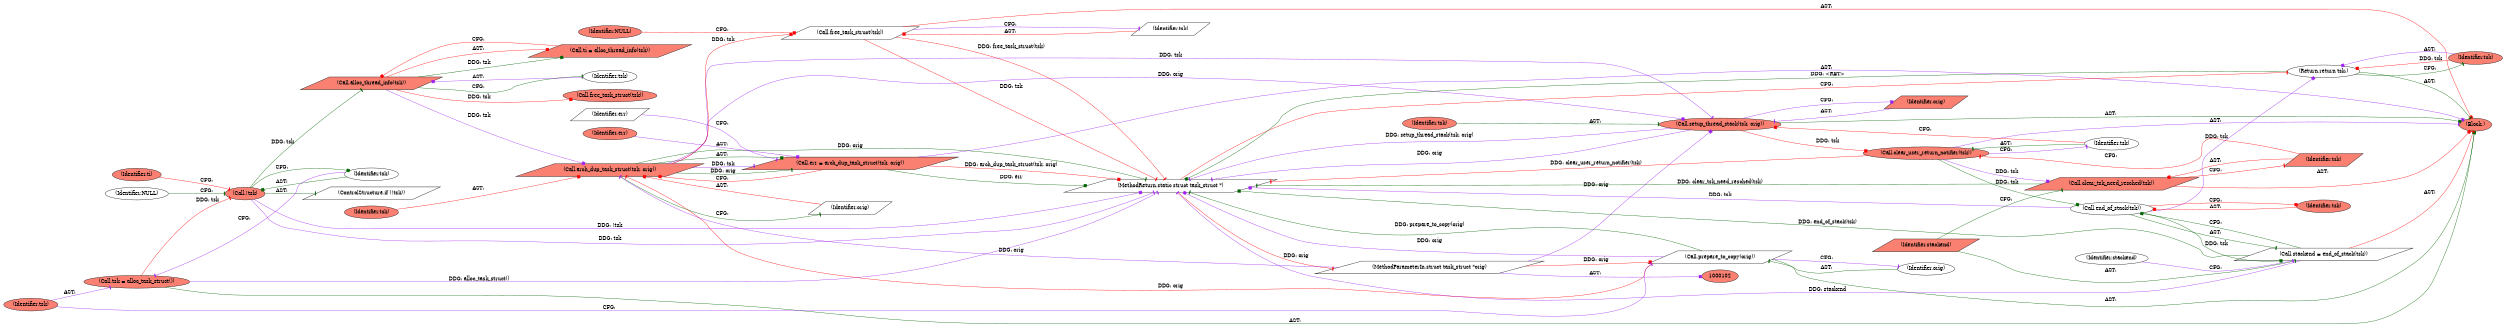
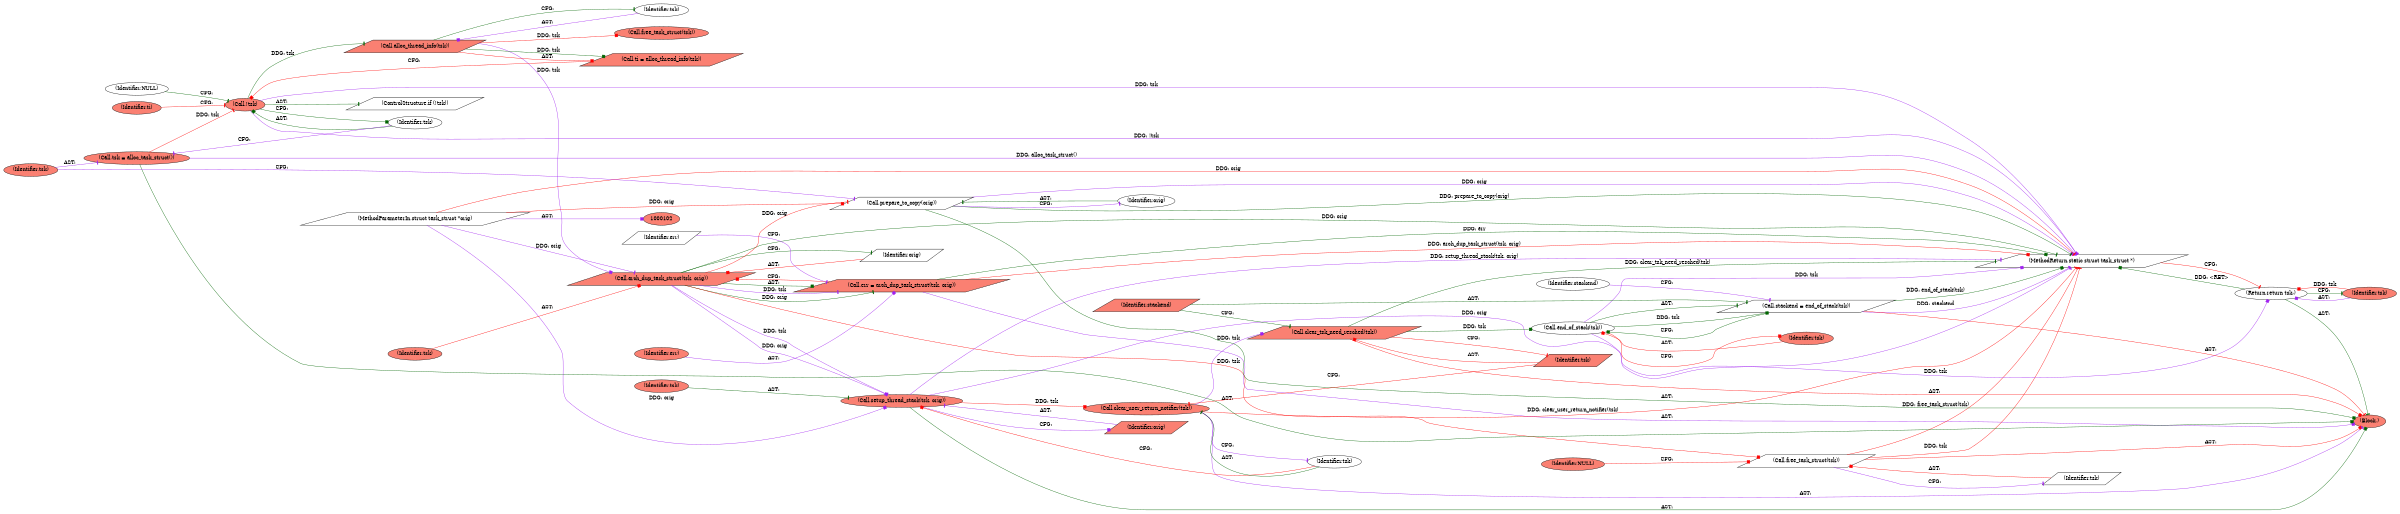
  digraph {
    rankdir=LR
    node [fillcolor=salmon shape=ellipse style=filled]
    edge [arrowhead=box color=purple]
    n1 [label="(Call,arch_dup_task_struct(tsk, orig))" shape=parallelogram]
    n2 [label="(Call,err = arch_dup_task_struct(tsk, orig))" shape=parallelogram]
    n3 [label="(Call,setup_thread_stack(tsk, orig))"]
    n4 [fillcolor=white label="(Call,free_task_struct(tsk))" shape=parallelogram]
    n5 [fillcolor=white label="(Identifier,orig)" shape=parallelogram]
    n6 [fillcolor=white label="(MethodReturn,static struct task_struct *)" shape=parallelogram]
    n7 [label="(Block,)"]
    n8 [label="(Call,clear_user_return_notifier(tsk))"]
    n9 [label="(Identifier,orig)" shape=parallelogram]
    n10 [fillcolor=white label="(Identifier,tsk)" shape=parallelogram]
    n11 [fillcolor=white label="(Return,return tsk;)"]
    n12 [label="(Call,alloc_thread_info(tsk))" shape=parallelogram]
    n13 [label="(Call,ti = alloc_thread_info(tsk))" shape=parallelogram]
    n14 [fillcolor=white label="(Identifier,tsk)"]
    n15 [label="(Call,free_task_struct(tsk))"]
    n16 [label="(Call,!tsk)"]
    n17 [fillcolor=white label="(Identifier,tsk)"]
    n18 [fillcolor=white label="(ControlStructure,if (!tsk))" shape=parallelogram]
    n19 [label="(Call,tsk = alloc_task_struct())"]
    n20 [fillcolor=white label="(Call,prepare_to_copy(orig))" shape=parallelogram]
    n21 [fillcolor=white label="(Identifier,orig)"]
    n22 [fillcolor=white label="(MethodParameterIn,struct task_struct *orig)" shape=parallelogram]
    1000102
    n24 [label="(Call,clear_tsk_need_resched(tsk))" shape=parallelogram]
    n25 [fillcolor=white label="(Identifier,tsk)"]
    n26 [fillcolor=white label="(Call,end_of_stack(tsk))"]
    n27 [label="(Identifier,tsk)" shape=parallelogram]
    n28 [fillcolor=white label="(Call,stackend = end_of_stack(tsk))" shape=parallelogram]
    n29 [label="(Identifier,tsk)"]
    n30 [label="(Identifier,tsk)"]
    n31 [label="(Identifier,tsk)"]
    n32 [label="(Identifier,tsk)"]
    n33 [label="(Identifier,ti)"]
    n34 [label="(Identifier,stackend)" shape=parallelogram]
    n35 [fillcolor=white label="(Identifier,err)" shape=parallelogram]
    n36 [fillcolor=white label="(Identifier,NULL)"]
    n37 [label="(Identifier,err)"]
    n38 [label="(Identifier,NULL)"]
    n39 [fillcolor=white label="(Identifier,stackend)"]
    n40 [label="(Identifier,tsk)"]
    n1 -> n2 [color=darkgreen label="AST: "]
    n1 -> n2 [arrowhead=tee label="DDG: tsk"]
    n1 -> n2 [arrowhead=tee color=darkgreen label="DDG: orig"]
    n1 -> n3 [arrowhead=tee label="DDG: tsk"]
    n1 -> n3 [label="DDG: orig"]
    n1 -> n4 [color=red label="DDG: tsk"]
    n1 -> n5 [arrowhead=tee color=darkgreen label="CFG: "]
    n1 -> n6 [arrowhead=tee color=darkgreen label="DDG: orig"]
    n2 -> n1 [color=red label="CFG: "]
    n2 -> n6 [color=red label="DDG: arch_dup_task_struct(tsk, orig)"]
    n2 -> n6 [color=darkgreen label="DDG: err"]
    n2 -> n7 [label="AST: "]
    n3 -> n6 [arrowhead=tee label="DDG: setup_thread_stack(tsk, orig)"]
    n3 -> n6 [arrowhead=tee label="DDG: orig"]
    n3 -> n7 [color=darkgreen label="AST: "]
    n3 -> n8 [color=red label="DDG: tsk"]
    n3 -> n9 [label="CFG: "]
    n4 -> n6 [arrowhead=tee color=red label="DDG: tsk"]
    n4 -> n6 [arrowhead=tee color=red label="DDG: free_task_struct(tsk)"]
    n4 -> n7 [color=red label="AST: "]
    n4 -> n10 [arrowhead=tee label="CFG: "]
    n5 -> n1 [color=red label="AST: "]
    n6 -> n11 [arrowhead=tee color=red label="CFG: "]
    n8 -> n6 [arrowhead=tee color=red label="DDG: clear_user_return_notifier(tsk)"]
    n8 -> n7 [arrowhead=tee label="AST: "]
    n8 -> n24 [label="DDG: tsk"]
    n8 -> n25 [arrowhead=tee label="CFG: "]
    n9 -> n3 [arrowhead=tee label="AST: "]
    n10 -> n4 [color=red label="AST: "]
    n11 -> n6 [color=darkgreen label="DDG: <RET>"]
    n11 -> n7 [arrowhead=tee color=darkgreen label="AST: "]
    n11 -> n30 [arrowhead=tee color=darkgreen label="CFG: "]
    n12 -> n1 [label="DDG: tsk"]
    n12 -> n13 [color=red label="AST: "]
    n12 -> n13 [color=darkgreen label="DDG: tsk"]
    n12 -> n14 [arrowhead=tee color=darkgreen label="CFG: "]
    n12 -> n15 [color=red label="DDG: tsk"]
-   n13 -> n12 [color=red label="CFG: "]
+   n13 -> n16 [color=red label="CFG: "]
    n14 -> n12 [label="AST: "]
    n16 -> n6 [label="DDG: !tsk"]
    n16 -> n6 [arrowhead=tee label="DDG: tsk"]
    n16 -> n12 [arrowhead=tee color=darkgreen label="DDG: tsk"]
    n16 -> n17 [color=darkgreen label="CFG: "]
    n16 -> n18 [arrowhead=tee color=darkgreen label="AST: "]
    n17 -> n16 [color=darkgreen label="AST: "]
    n17 -> n19 [arrowhead=tee label="CFG: "]
    n19 -> n6 [arrowhead=tee label="DDG: alloc_task_struct()"]
    n19 -> n7 [color=darkgreen label="AST: "]
    n19 -> n16 [arrowhead=tee color=red label="DDG: tsk"]
-   n20 -> n1 [arrowhead=tee color=red label="DDG: orig"]
+   n1 -> n20 [arrowhead=tee color=red label="DDG: orig"]
    n20 -> n6 [label="DDG: orig"]
    n20 -> n6 [arrowhead=tee color=darkgreen label="DDG: prepare_to_copy(orig)"]
    n20 -> n7 [color=darkgreen label="AST: "]
    n20 -> n21 [arrowhead=tee label="CFG: "]
    n21 -> n20 [arrowhead=tee color=darkgreen label="AST: "]
    n22 -> n1 [arrowhead=tee label="DDG: orig"]
    n22 -> n3 [label="DDG: orig"]
-   n6 -> n22 [arrowhead=tee color=red label="DDG: orig"]
+   n22 -> n6 [arrowhead=tee color=red label="DDG: orig"]
    n22 -> n20 [color=red label="DDG: orig"]
    n22 -> 1000102 [label="AST: "]
    n24 -> n6 [arrowhead=tee color=darkgreen label="DDG: clear_tsk_need_resched(tsk)"]
    n24 -> n7 [color=red label="AST: "]
-   n8 -> n26 [color=darkgreen label="DDG: tsk"]
+   n24 -> n26 [color=darkgreen label="DDG: tsk"]
    n24 -> n27 [arrowhead=tee color=red label="CFG: "]
    n25 -> n3 [color=red label="CFG: "]
    n25 -> n8 [arrowhead=tee color=darkgreen label="AST: "]
    n26 -> n6 [label="DDG: tsk"]
    n26 -> n11 [label="DDG: tsk"]
    n26 -> n28 [arrowhead=tee color=darkgreen label="AST: "]
    n26 -> n28 [color=darkgreen label="DDG: tsk"]
    n26 -> n29 [color=red label="CFG: "]
    n27 -> n8 [arrowhead=tee color=red label="CFG: "]
    n27 -> n24 [color=red label="AST: "]
    n28 -> n6 [color=darkgreen label="DDG: end_of_stack(tsk)"]
    n28 -> n6 [arrowhead=tee label="DDG: stackend"]
    n28 -> n7 [arrowhead=tee color=red label="AST: "]
    n28 -> n26 [color=darkgreen label="CFG: "]
    n29 -> n26 [color=red label="AST: "]
    n30 -> n11 [label="AST: "]
    n30 -> n11 [color=red label="DDG: tsk"]
    n31 -> n19 [arrowhead=tee label="AST: "]
    n31 -> n20 [arrowhead=tee label="CFG: "]
    n32 -> n3 [arrowhead=tee color=darkgreen label="AST: "]
    n33 -> n16 [arrowhead=tee color=red label="CFG: "]
    n34 -> n24 [arrowhead=tee color=darkgreen label="CFG: "]
    n34 -> n28 [arrowhead=tee color=darkgreen label="AST: "]
    n35 -> n2 [arrowhead=tee label="CFG: "]
    n36 -> n16 [arrowhead=tee color=darkgreen label="CFG: "]
    n37 -> n2 [label="AST: "]
    n38 -> n4 [color=red label="CFG: "]
    n39 -> n28 [arrowhead=tee label="CFG: "]
    n40 -> n1 [color=red label="AST: "]
  }
